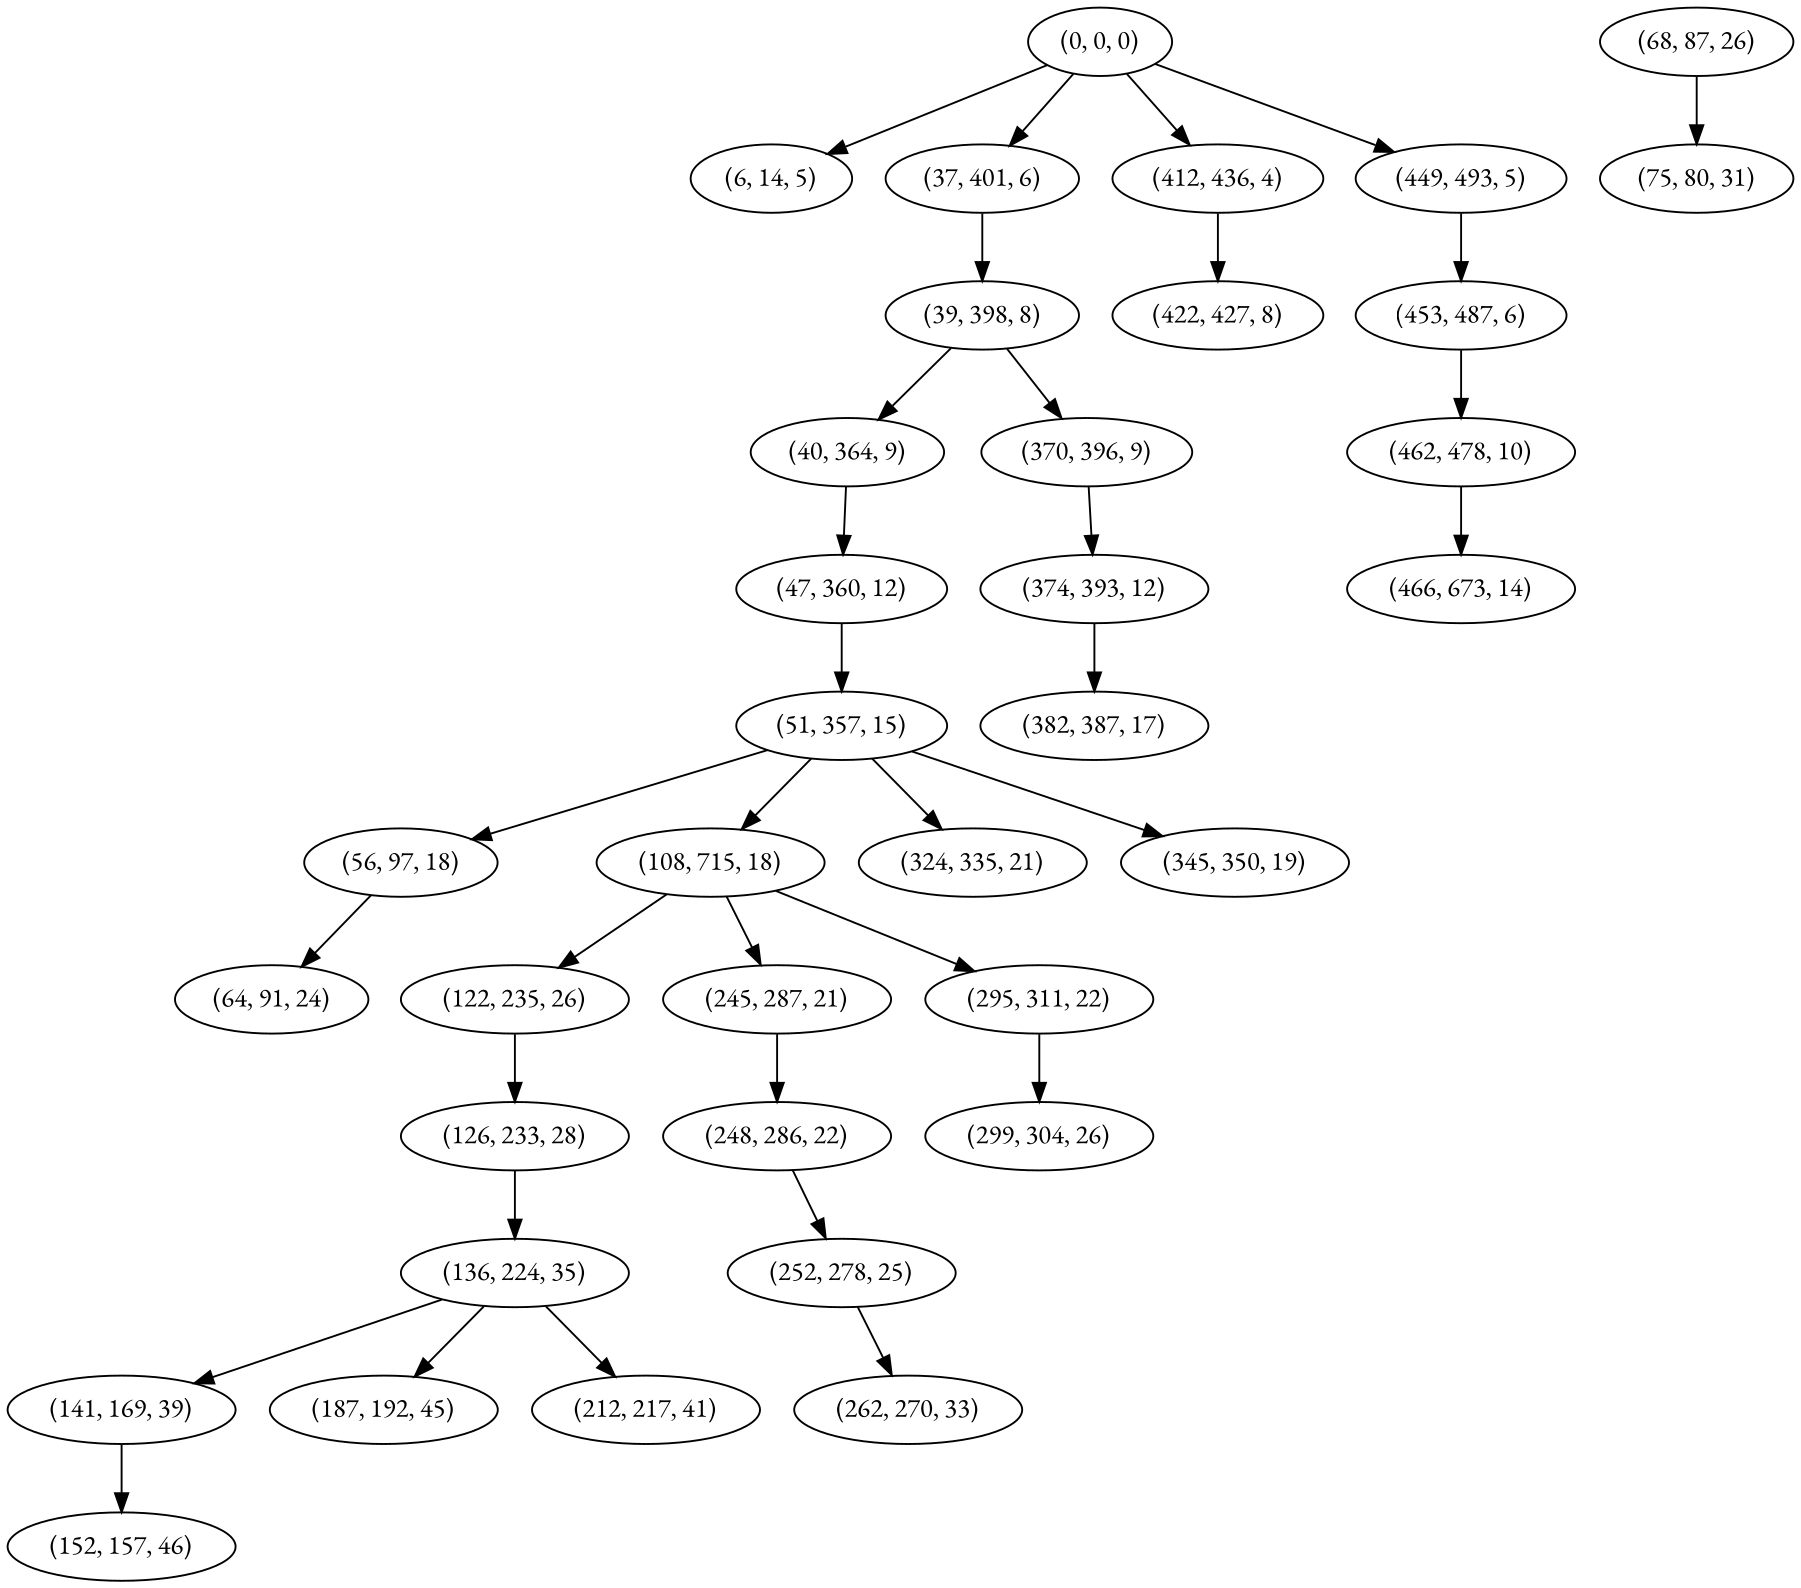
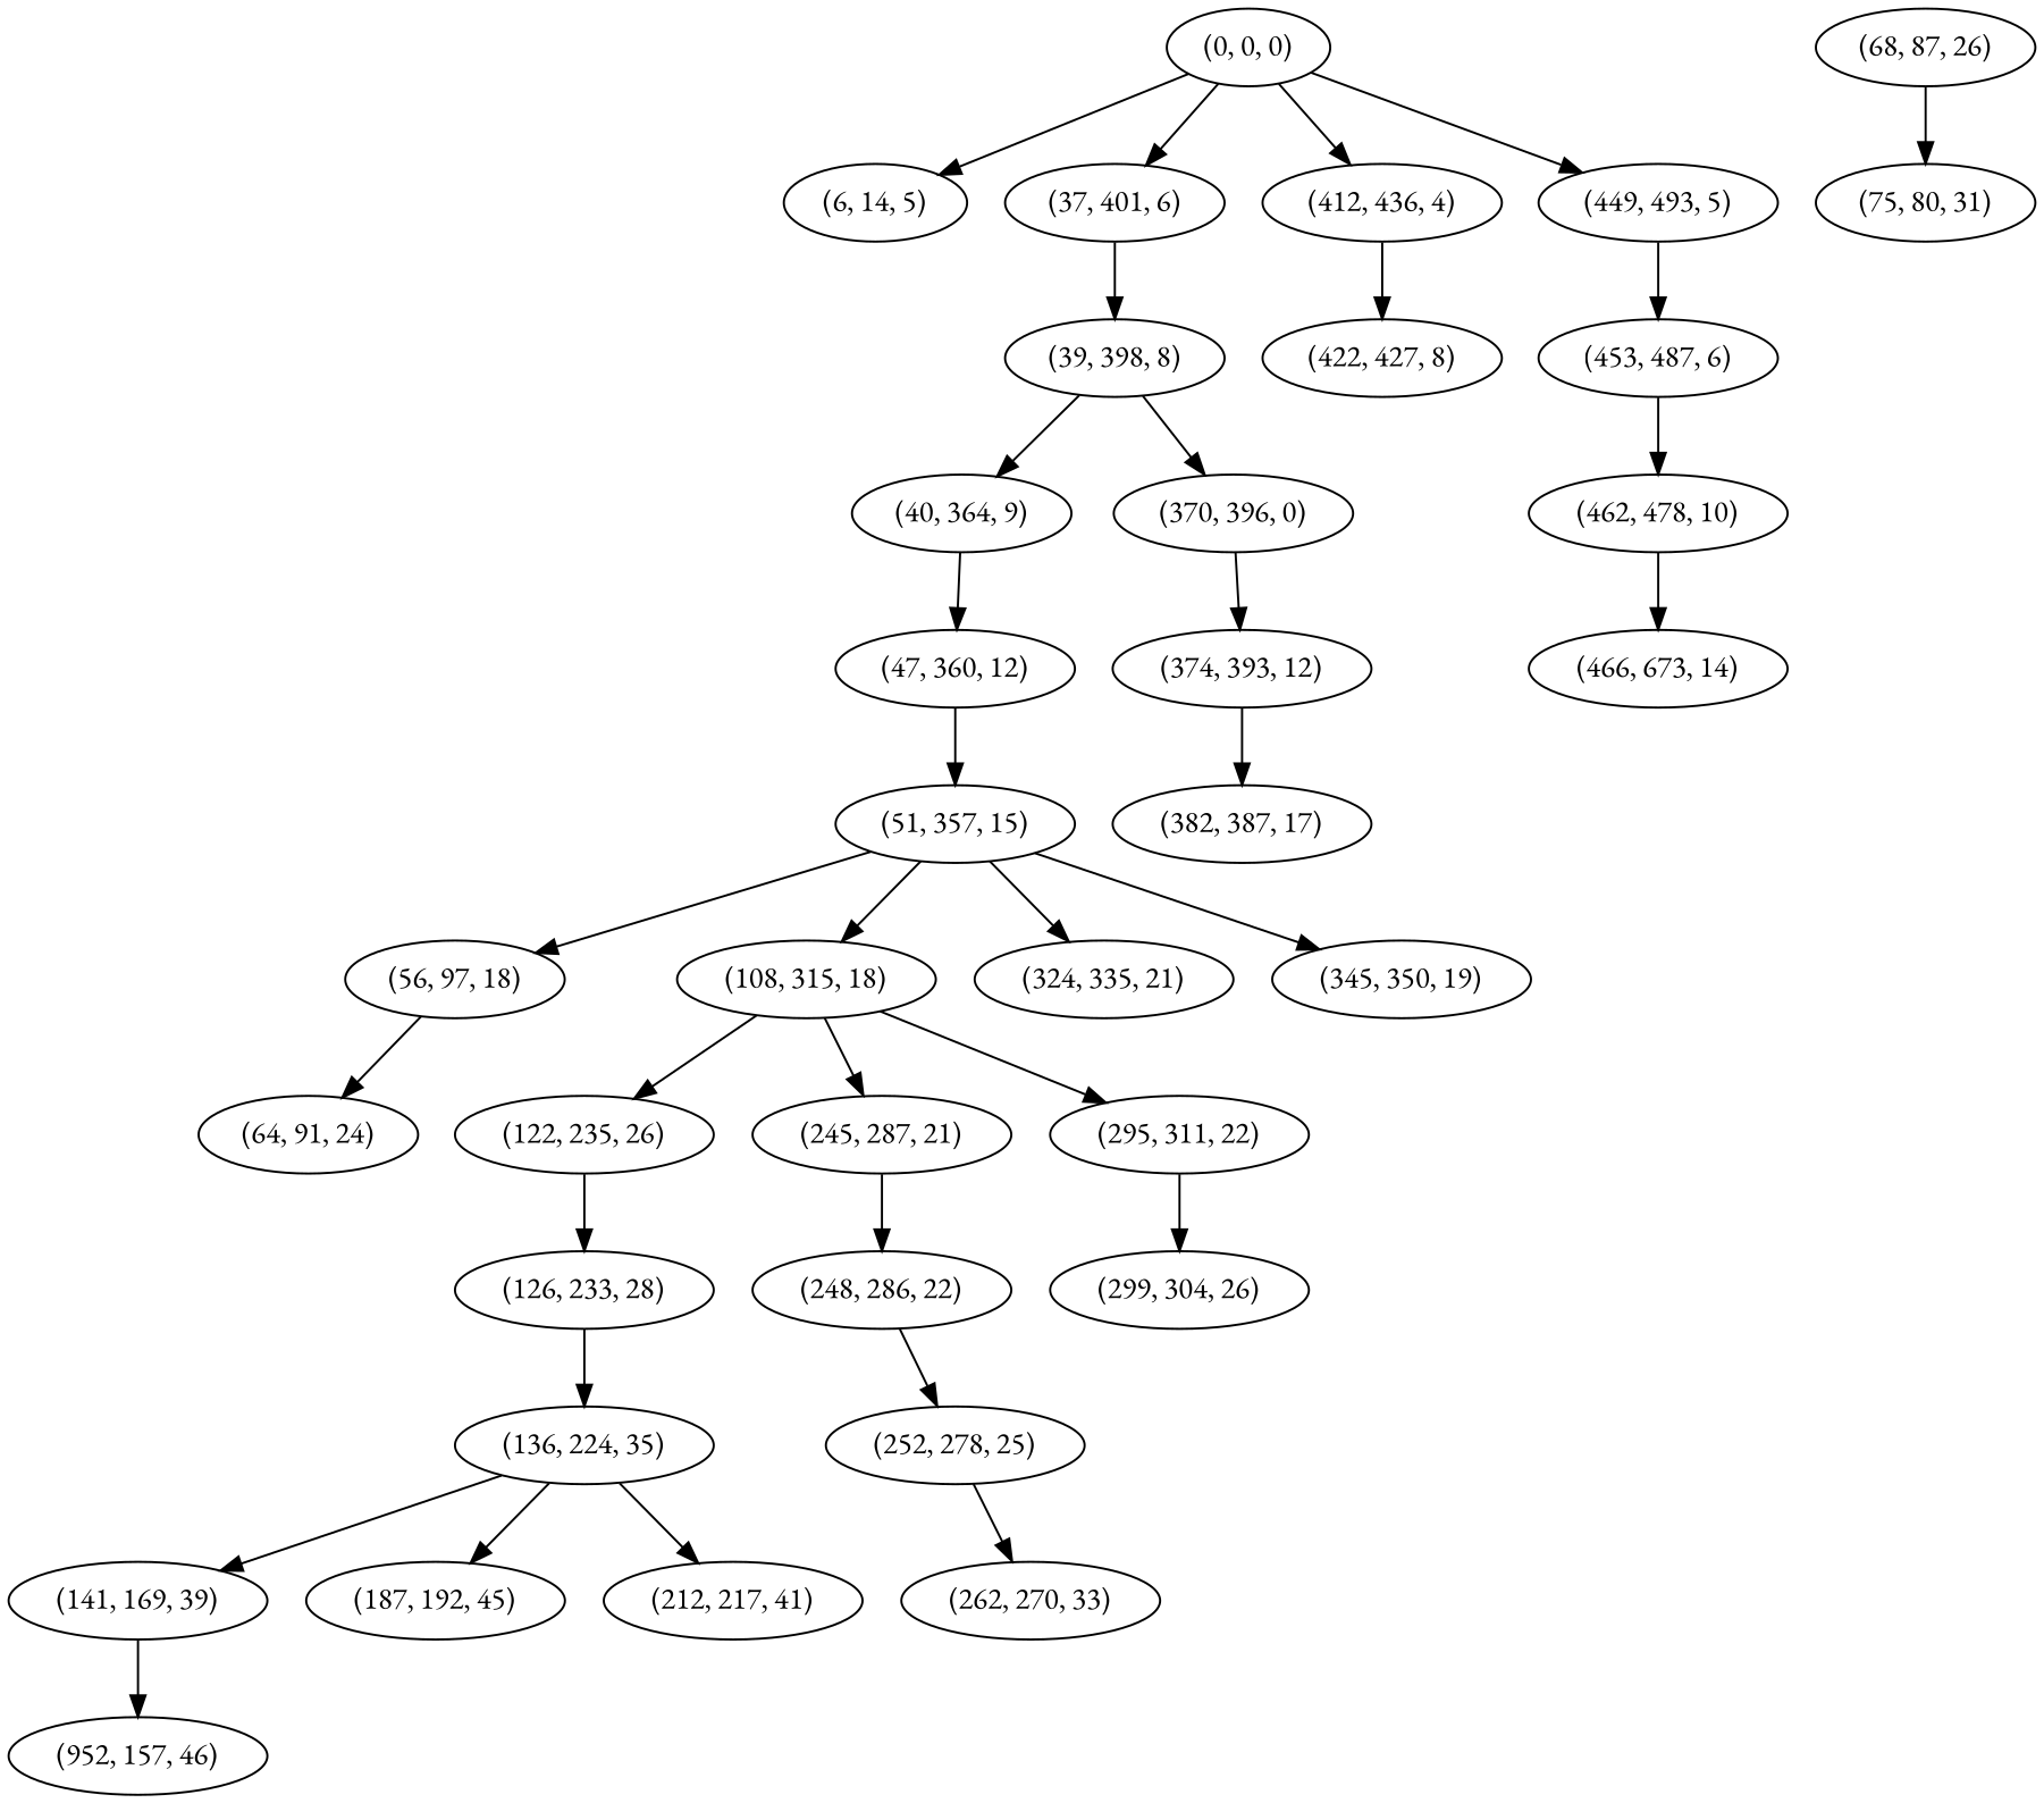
  digraph {
    fontname="EB Garamond"
    node [fontname="EB Garamond"]
    edge [fontname="EB Garamond"]
    "(0, 0, 0)"
    "(6, 14, 5)"
    "(37, 401, 6)"
    "(412, 436, 4)"
    n5 [label="(449, 493, 5)"]
    "(39, 398, 8)"
    "(422, 427, 8)"
    "(453, 487, 6)"
    "(40, 364, 9)"
-   "(370, 396, 9)"
+   "(370, 396, 9)" [label="(370, 396, 0)"]
    "(47, 360, 12)"
    "(374, 393, 12)"
    "(51, 357, 15)"
    "(56, 97, 18)"
-   "(108, 315, 18)" [label="(108, 715, 18)"]
+   "(108, 315, 18)"
    "(324, 335, 21)"
    "(345, 350, 19)"
    "(64, 91, 24)"
    "(122, 235, 26)"
    "(245, 287, 21)"
    "(295, 311, 22)"
    "(68, 87, 26)"
    "(75, 80, 31)"
    "(126, 233, 28)"
    "(248, 286, 22)"
    "(299, 304, 26)"
    "(136, 224, 35)"
    "(141, 169, 39)"
    "(187, 192, 45)"
    "(212, 217, 41)"
-   "(152, 157, 46)"
+   "(152, 157, 46)" [label="(952, 157, 46)"]
    "(252, 278, 25)"
    "(262, 270, 33)"
    "(382, 387, 17)"
    "(462, 478, 10)"
    n36 [label="(466, 673, 14)"]
    "(0, 0, 0)" -> "(6, 14, 5)"
    "(0, 0, 0)" -> "(37, 401, 6)"
    "(0, 0, 0)" -> "(412, 436, 4)"
    "(0, 0, 0)" -> n5
    "(37, 401, 6)" -> "(39, 398, 8)"
    "(412, 436, 4)" -> "(422, 427, 8)"
    n5 -> "(453, 487, 6)"
    "(39, 398, 8)" -> "(40, 364, 9)"
    "(39, 398, 8)" -> "(370, 396, 9)"
    "(453, 487, 6)" -> "(462, 478, 10)"
    "(40, 364, 9)" -> "(47, 360, 12)"
    "(370, 396, 9)" -> "(374, 393, 12)"
    "(47, 360, 12)" -> "(51, 357, 15)"
    "(374, 393, 12)" -> "(382, 387, 17)"
    "(51, 357, 15)" -> "(56, 97, 18)"
    "(51, 357, 15)" -> "(108, 315, 18)"
    "(51, 357, 15)" -> "(324, 335, 21)"
    "(51, 357, 15)" -> "(345, 350, 19)"
    "(56, 97, 18)" -> "(64, 91, 24)"
    "(108, 315, 18)" -> "(122, 235, 26)"
    "(108, 315, 18)" -> "(245, 287, 21)"
    "(108, 315, 18)" -> "(295, 311, 22)"
    "(122, 235, 26)" -> "(126, 233, 28)"
    "(245, 287, 21)" -> "(248, 286, 22)"
    "(295, 311, 22)" -> "(299, 304, 26)"
    "(68, 87, 26)" -> "(75, 80, 31)"
    "(126, 233, 28)" -> "(136, 224, 35)"
    "(248, 286, 22)" -> "(252, 278, 25)"
    "(136, 224, 35)" -> "(141, 169, 39)"
    "(136, 224, 35)" -> "(187, 192, 45)"
    "(136, 224, 35)" -> "(212, 217, 41)"
    "(141, 169, 39)" -> "(152, 157, 46)"
    "(252, 278, 25)" -> "(262, 270, 33)"
    "(462, 478, 10)" -> n36
  }
